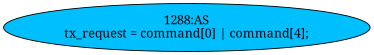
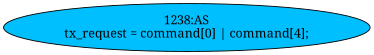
  strict digraph {
    fontname="Noto Serif"
-   n1 [ast="<pyverilog.vparser.ast.Assign object at 0x7fd773257a90>" def_var="['tx_request']" fillcolor=deepskyblue label="1288:AS\ntx_request = command[0] | command[4];" statements="[]" style=filled typ=Assign use_var="['command', 'command']" fontname="Noto Serif"]
+   n1 [ast="<pyverilog.vparser.ast.Assign object at 0x7fd773257a90>" def_var="['tx_request']" fillcolor=deepskyblue label="1238:AS\ntx_request = command[0] | command[4];" statements="[]" style=filled typ=Assign use_var="['command', 'command']" fontname="Noto Serif"]
  }
